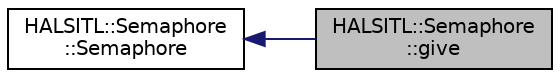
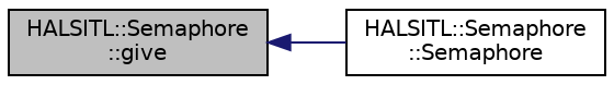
  digraph {
    rankdir=LR
    node [color=black fontname=Helvetica fontsize=10 shape=record style=filled]
    n1 [fillcolor=grey75 fontcolor=black height=0.2 label="HALSITL::Semaphore\l::give" width=0.4]
    n2 [fillcolor=white height=0.2 label="HALSITL::Semaphore\l::Semaphore" width=0.4]
-   n2 -> n1 [color=midnightblue dir=back fontname=Helvetica fontsize=10 labelfontname=Helvetica labelfontsize=10 style=solid]
+   n1 -> n2 [color=midnightblue dir=back fontname=Helvetica fontsize=10 labelfontname=Helvetica labelfontsize=10 style=solid]
  }
